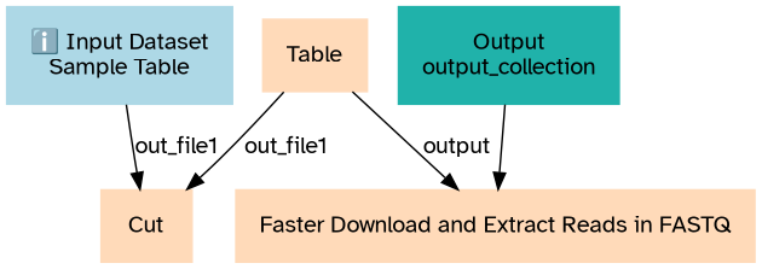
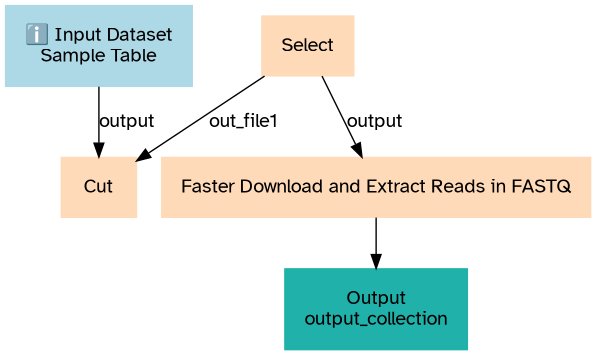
  digraph {
    node [color=peachpuff fontname="Atkinson Hyperlegible" margin="0.2,0.2" shape=box style=filled]
    edge [fontname="Atkinson Hyperlegible"]
    n1 [color=lightblue label="ℹ️ Input Dataset\nSample Table"]
    n2 [label=Cut]
-   n3 [label=Table]
+   n3 [label=Select]
    n4 [label="Faster Download and Extract Reads in FASTQ"]
    n5 [color=lightseagreen label="Output\noutput_collection"]
-   n1 -> n2 [label=out_file1]
+   n1 -> n2 [label=output]
    n3 -> n2 [label=out_file1]
    n3 -> n4 [label=output]
-   n5 -> n4
+   n4 -> n5
  }
